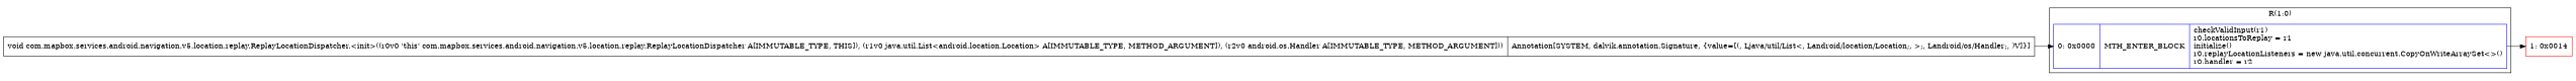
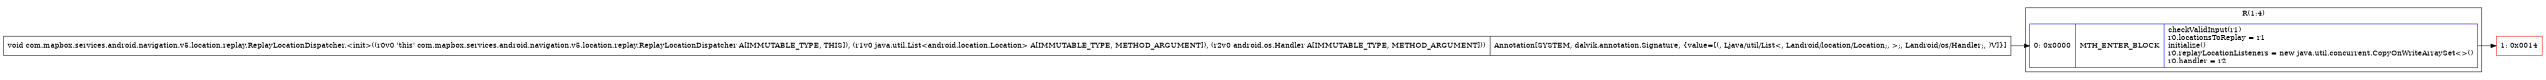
  digraph {
    rankdir=LR
    fontname="DejaVu Serif"
    node [shape=record fontname="DejaVu Serif"]
    edge [fontname="DejaVu Serif"]
    n1 [color=blue label="{0\:\ 0x0000|MTH_ENTER_BLOCK\l|checkValidInput(r1)\lr0.locationsToReplay = r1\linitialize()\lr0.replayLocationListeners = new java.util.concurrent.CopyOnWriteArraySet\<\>()\lr0.handler = r2\l}"]
    n2 [color=red label="{1\:\ 0x0014}"]
    n3 [label="{void com.mapbox.services.android.navigation.v5.location.replay.ReplayLocationDispatcher.\<init\>((r0v0 'this' com.mapbox.services.android.navigation.v5.location.replay.ReplayLocationDispatcher A[IMMUTABLE_TYPE, THIS]), (r1v0 java.util.List\<android.location.Location\> A[IMMUTABLE_TYPE, METHOD_ARGUMENT]), (r2v0 android.os.Handler A[IMMUTABLE_TYPE, METHOD_ARGUMENT]))  | Annotation[SYSTEM, dalvik.annotation.Signature, \{value=[(, Ljava\/util\/List\<, Landroid\/location\/Location;, \>;, Landroid\/os\/Handler;, )V]\}]\l}"]
    subgraph cluster_1 {
-     label="R(1:0)"
+     label="R(1:4)"
      n1
    }
    n1 -> n2
    n3 -> n1
  }
